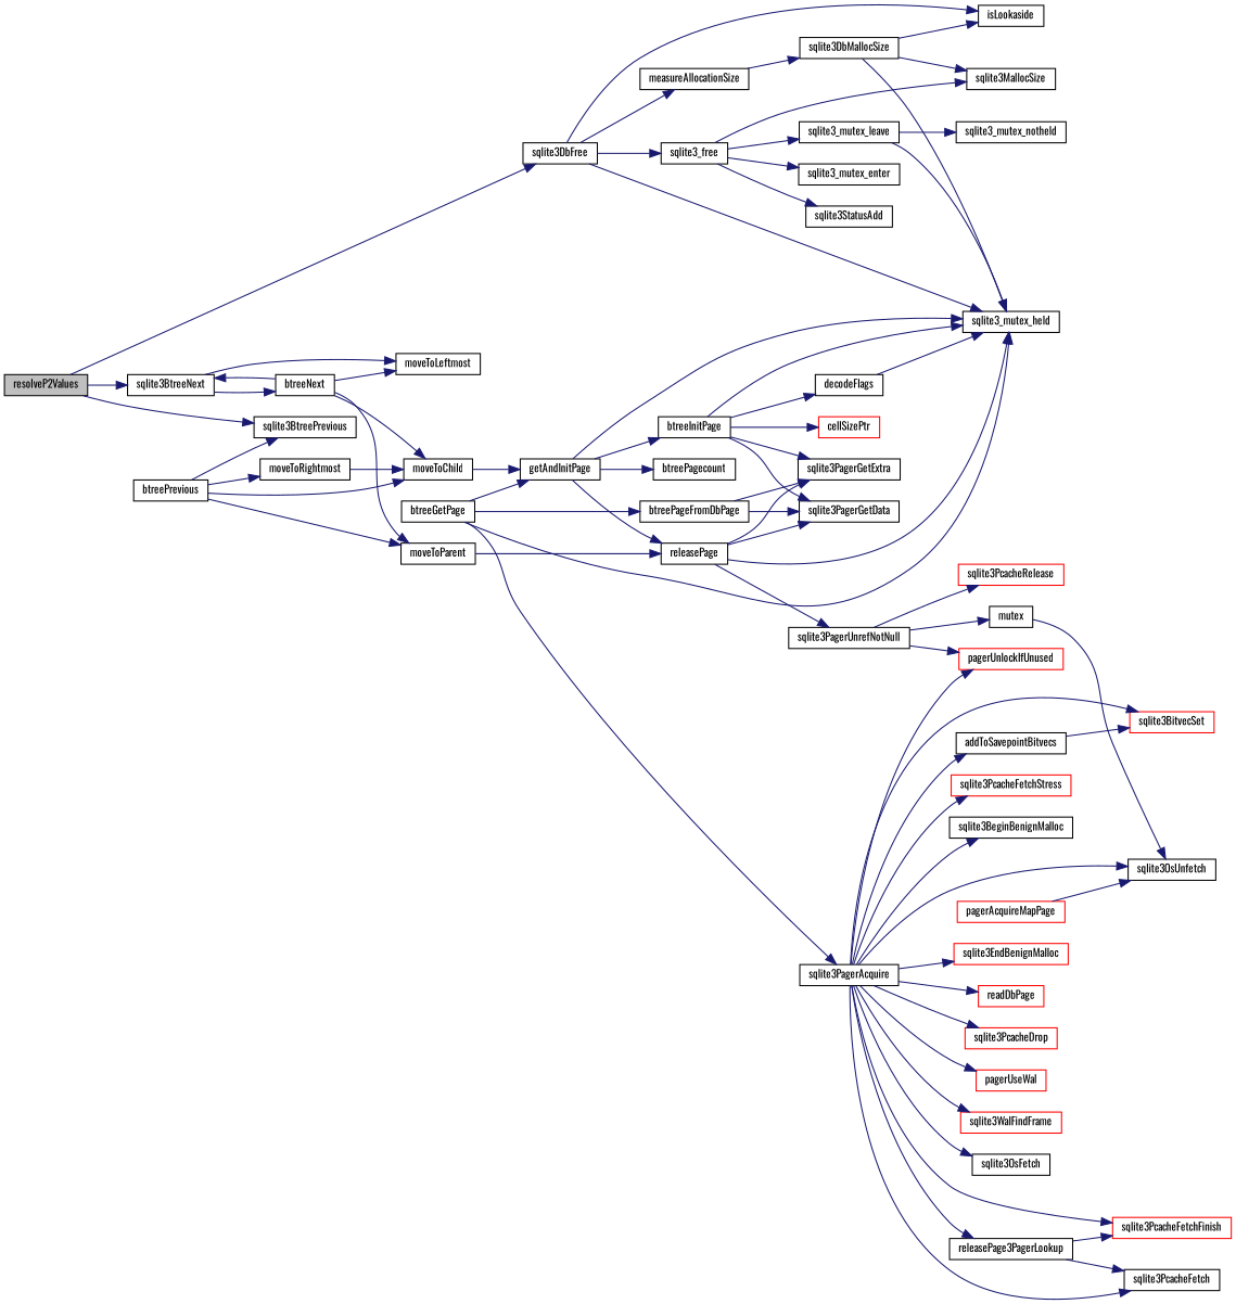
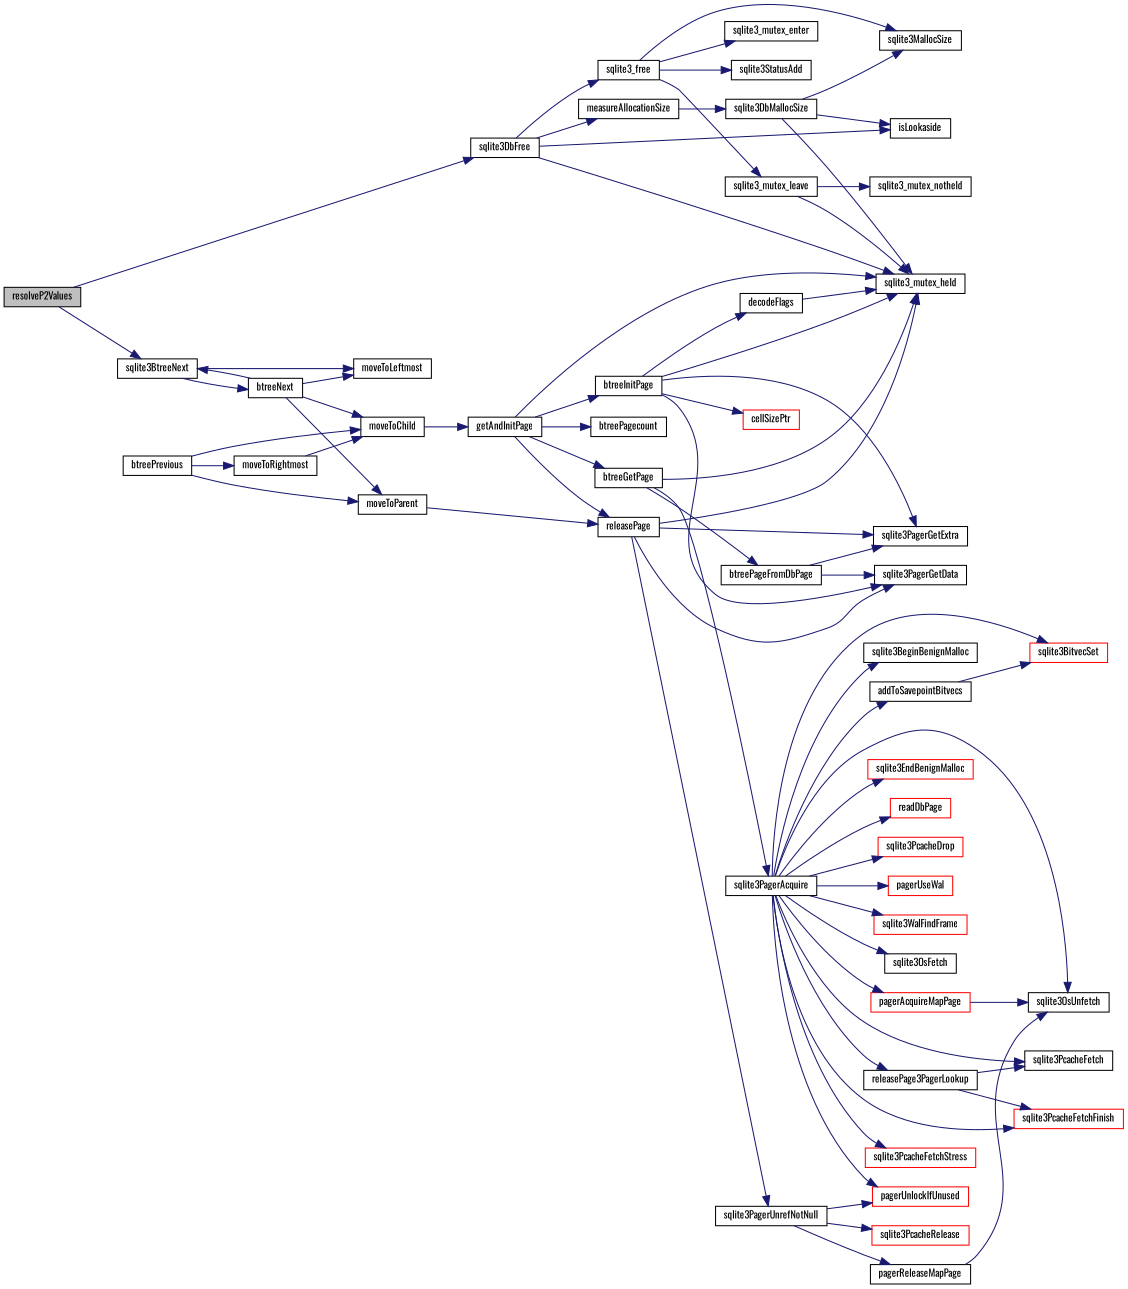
  digraph {
    fontname=Oswald
    rankdir=LR
    node [color=black fillcolor=white fontname=Oswald fontsize=10 shape=record style=filled]
    edge [color=midnightblue fontname=Oswald fontsize=10 labelfontname=FreeSans labelfontsize=10 style=solid]
    n1 [fillcolor=grey75 fontcolor=black height=0.2 label=resolveP2Values width=0.4]
    n2 [height=0.2 label=sqlite3BtreeNext width=0.4]
-   n3 [height=0.2 label=sqlite3BtreePrevious width=0.4]
    n4 [height=0.2 label=sqlite3DbFree width=0.4]
    n5 [height=0.2 label=btreeNext width=0.4]
    n6 [height=0.2 label=moveToLeftmost width=0.4]
    n7 [height=0.2 label=sqlite3_mutex_held width=0.4]
    n8 [height=0.2 label=measureAllocationSize width=0.4]
    n9 [height=0.2 label=isLookaside width=0.4]
    n10 [height=0.2 label=sqlite3_free width=0.4]
    n11 [height=0.2 label=moveToChild width=0.4]
    n12 [height=0.2 label=moveToParent width=0.4]
    n13 [height=0.2 label=getAndInitPage width=0.4]
    n14 [height=0.2 label=releasePage width=0.4]
    n15 [height=0.2 label=btreePagecount width=0.4]
    n16 [height=0.2 label=btreeGetPage width=0.4]
    n17 [height=0.2 label=btreeInitPage width=0.4]
    n18 [height=0.2 label=sqlite3PagerAcquire width=0.4]
    n19 [height=0.2 label=btreePageFromDbPage width=0.4]
    n20 [height=0.2 label=sqlite3PagerGetExtra width=0.4]
    n21 [height=0.2 label=sqlite3PagerGetData width=0.4]
    n22 [height=0.2 label=decodeFlags width=0.4]
    n23 [color=red height=0.2 label=cellSizePtr width=0.4]
    n24 [height=0.2 label=sqlite3PagerUnrefNotNull width=0.4]
    n25 [color=red height=0.2 label=pagerUseWal width=0.4]
    n26 [color=red height=0.2 label=sqlite3WalFindFrame width=0.4]
    n27 [height=0.2 label=sqlite3OsFetch width=0.4]
    n28 [height=0.2 label=releasePage3PagerLookup width=0.4]
    n29 [height=0.2 label=sqlite3PcacheFetch width=0.4]
    n30 [color=red height=0.2 label=sqlite3PcacheFetchFinish width=0.4]
    n31 [color=red height=0.2 label=pagerAcquireMapPage width=0.4]
    n32 [height=0.2 label=sqlite3OsUnfetch width=0.4]
    n33 [color=red height=0.2 label=sqlite3PcacheFetchStress width=0.4]
    n34 [height=0.2 label=sqlite3BeginBenignMalloc width=0.4]
    n35 [color=red height=0.2 label=sqlite3BitvecSet width=0.4]
    n36 [height=0.2 label=addToSavepointBitvecs width=0.4]
    n37 [color=red height=0.2 label=sqlite3EndBenignMalloc width=0.4]
    n38 [color=red height=0.2 label=readDbPage width=0.4]
    n39 [color=red height=0.2 label=sqlite3PcacheDrop width=0.4]
    n40 [color=red height=0.2 label=pagerUnlockIfUnused width=0.4]
-   n41 [height=0.2 label=mutex width=0.4]
+   n41 [height=0.2 label=pagerReleaseMapPage width=0.4]
    n42 [color=red height=0.2 label=sqlite3PcacheRelease width=0.4]
    n43 [height=0.2 label=btreePrevious width=0.4]
    n44 [height=0.2 label=moveToRightmost width=0.4]
    n45 [height=0.2 label=sqlite3DbMallocSize width=0.4]
    n46 [height=0.2 label=sqlite3MallocSize width=0.4]
    n47 [height=0.2 label=sqlite3_mutex_enter width=0.4]
    n48 [height=0.2 label=sqlite3StatusAdd width=0.4]
    n49 [height=0.2 label=sqlite3_mutex_leave width=0.4]
    n50 [height=0.2 label=sqlite3_mutex_notheld width=0.4]
    n1 -> n2
-   n1 -> n3
    n1 -> n4
    n2 -> n5
    n2 -> n6
    n4 -> n7
    n4 -> n8
    n4 -> n9
    n4 -> n10
    n5 -> n2
    n5 -> n6
    n5 -> n11
    n5 -> n12
    n8 -> n45
    n10 -> n46
    n10 -> n47
    n10 -> n48
    n10 -> n49
    n11 -> n13
    n12 -> n14
    n13 -> n7
    n13 -> n14
    n13 -> n15
-   n16 -> n13
+   n13 -> n16
    n13 -> n17
    n14 -> n7
    n14 -> n20
    n14 -> n21
    n14 -> n24
    n16 -> n7
    n16 -> n18
    n16 -> n19
    n17 -> n7
    n17 -> n20
    n17 -> n21
    n17 -> n22
    n17 -> n23
    n18 -> n25
    n18 -> n26
    n18 -> n27
    n18 -> n28
    n18 -> n29
    n18 -> n30
+   n18 -> n31
    n18 -> n32
    n18 -> n33
    n18 -> n34
    n18 -> n35
    n18 -> n36
    n18 -> n37
    n18 -> n38
    n18 -> n39
    n18 -> n40
    n19 -> n20
    n19 -> n21
    n22 -> n7
    n24 -> n40
    n24 -> n41
    n24 -> n42
    n28 -> n29
    n28 -> n30
    n31 -> n32
    n36 -> n35
    n41 -> n32
-   n43 -> n3
    n43 -> n11
    n43 -> n12
    n43 -> n44
    n44 -> n11
    n45 -> n7
    n45 -> n9
    n45 -> n46
    n49 -> n7
    n49 -> n50
  }
